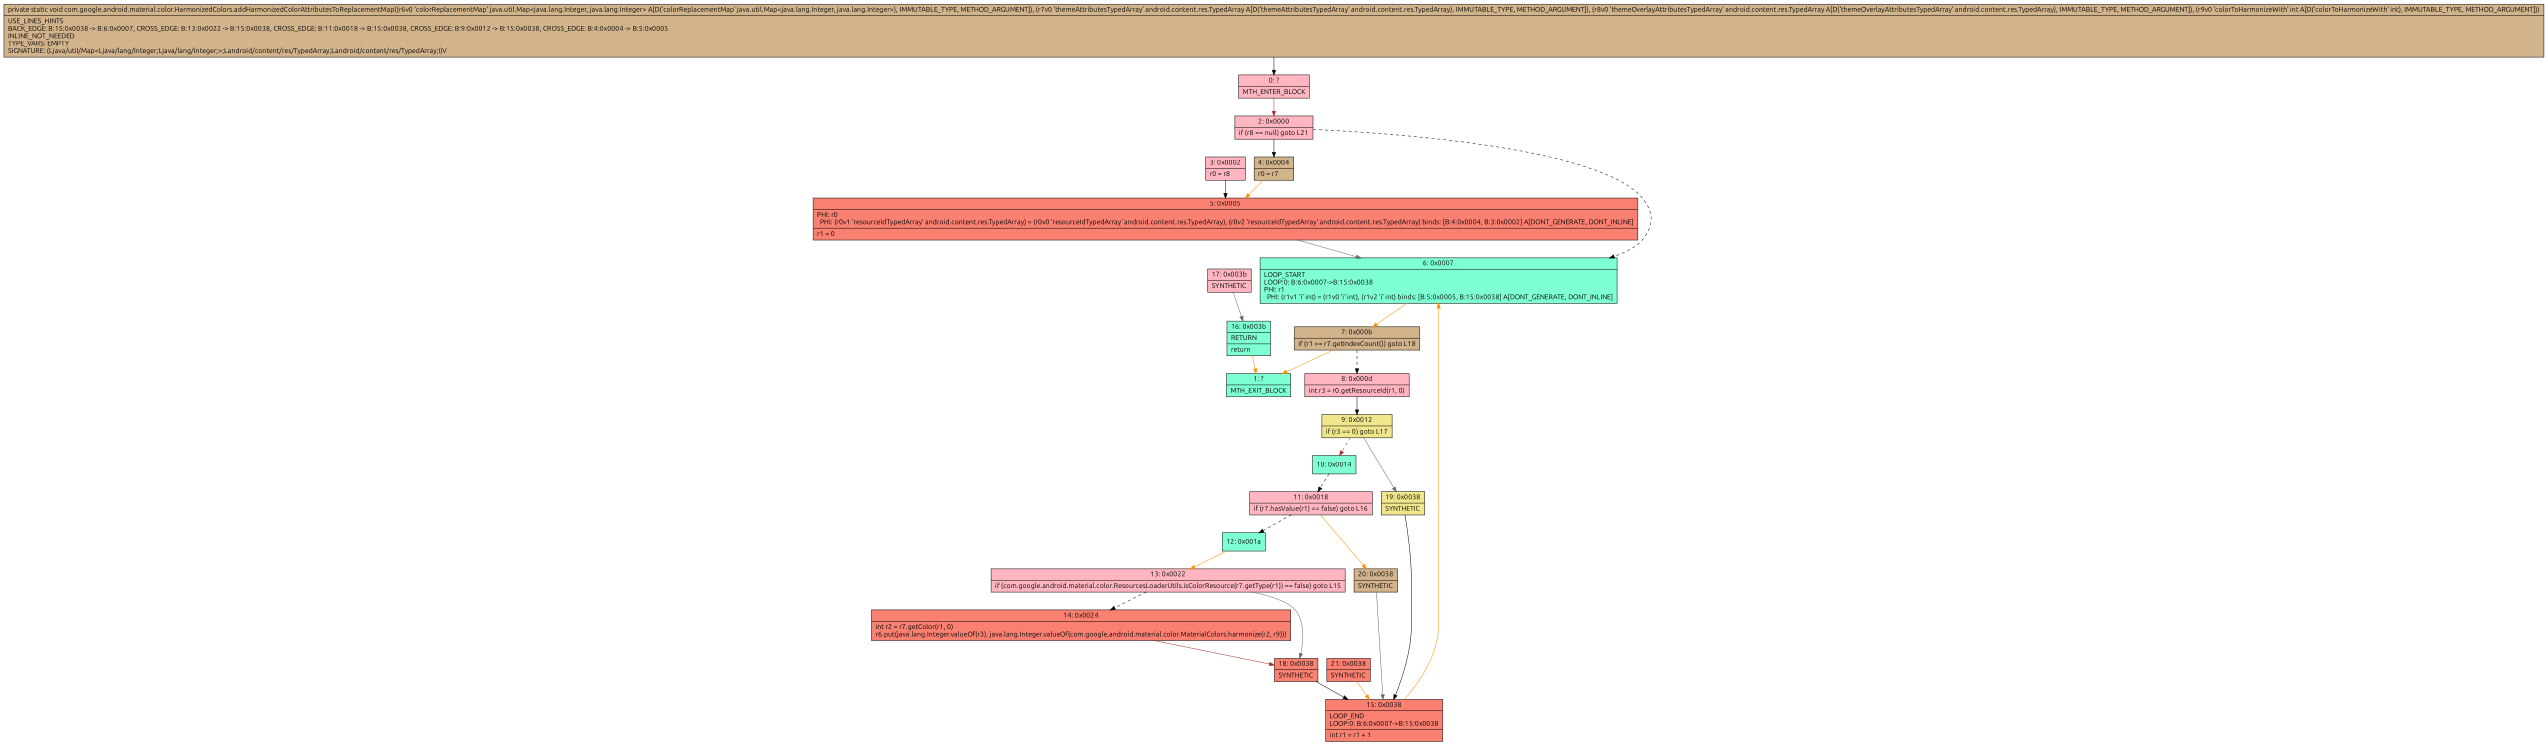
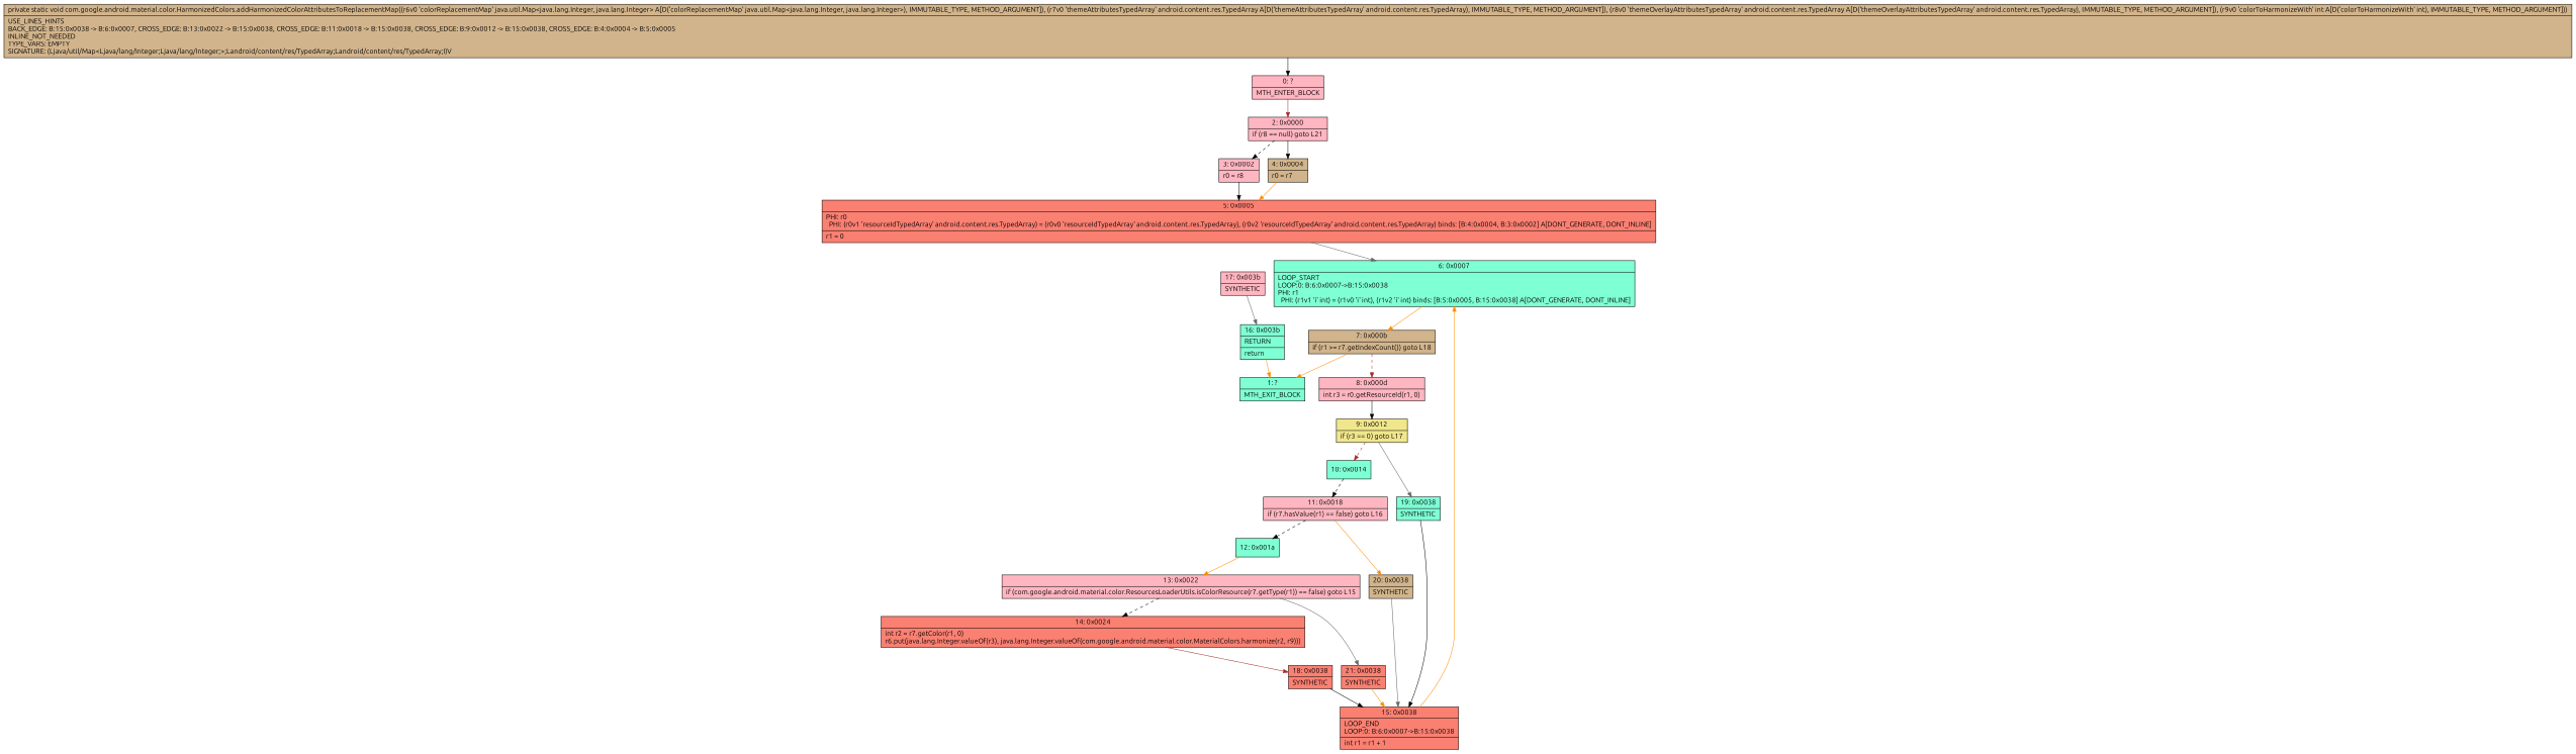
  digraph {
    fontname=Ubuntu
    node [fillcolor=lightpink fontname=Ubuntu shape=record style=filled]
    edge [color=black fontname=Ubuntu]
    n1 [label="{0\:\ ?|MTH_ENTER_BLOCK\l}"]
    n2 [label="{2\:\ 0x0000|if (r8 == null) goto L21\l}"]
    n3 [label="{3\:\ 0x0002|r0 = r8\l}"]
    n4 [fillcolor=tan label="{4\:\ 0x0004|r0 = r7\l}"]
    n5 [fillcolor=salmon label="{5\:\ 0x0005|PHI: r0 \l  PHI: (r0v1 'resourceIdTypedArray' android.content.res.TypedArray) = (r0v0 'resourceIdTypedArray' android.content.res.TypedArray), (r0v2 'resourceIdTypedArray' android.content.res.TypedArray) binds: [B:4:0x0004, B:3:0x0002] A[DONT_GENERATE, DONT_INLINE]\l|r1 = 0\l}"]
    n6 [fillcolor=aquamarine label="{6\:\ 0x0007|LOOP_START\lLOOP:0: B:6:0x0007\-\>B:15:0x0038\lPHI: r1 \l  PHI: (r1v1 'i' int) = (r1v0 'i' int), (r1v2 'i' int) binds: [B:5:0x0005, B:15:0x0038] A[DONT_GENERATE, DONT_INLINE]\l}"]
    n7 [fillcolor=tan label="{7\:\ 0x000b|if (r1 \>= r7.getIndexCount()) goto L18\l}"]
    n8 [label="{8\:\ 0x000d|int r3 = r0.getResourceId(r1, 0)\l}"]
    n9 [fillcolor=aquamarine label="{1\:\ ?|MTH_EXIT_BLOCK\l}"]
    n10 [fillcolor=khaki label="{9\:\ 0x0012|if (r3 == 0) goto L17\l}"]
    n11 [label="{17\:\ 0x003b|SYNTHETIC\l}"]
    n12 [fillcolor=aquamarine label="{16\:\ 0x003b|RETURN\l|return\l}"]
    n13 [fillcolor=aquamarine label="{10\:\ 0x0014}"]
-   n14 [fillcolor=khaki label="{19\:\ 0x0038|SYNTHETIC\l}"]
+   n14 [fillcolor=aquamarine label="{19\:\ 0x0038|SYNTHETIC\l}"]
    n15 [label="{11\:\ 0x0018|if (r7.hasValue(r1) == false) goto L16\l}"]
    n16 [fillcolor=salmon label="{15\:\ 0x0038|LOOP_END\lLOOP:0: B:6:0x0007\-\>B:15:0x0038\l|int r1 = r1 + 1\l}"]
    n17 [fillcolor=aquamarine label="{12\:\ 0x001a}"]
    n18 [fillcolor=tan label="{20\:\ 0x0038|SYNTHETIC\l}"]
    n19 [label="{13\:\ 0x0022|if (com.google.android.material.color.ResourcesLoaderUtils.isColorResource(r7.getType(r1)) == false) goto L15\l}"]
    n20 [fillcolor=salmon label="{14\:\ 0x0024|int r2 = r7.getColor(r1, 0)\lr6.put(java.lang.Integer.valueOf(r3), java.lang.Integer.valueOf(com.google.android.material.color.MaterialColors.harmonize(r2, r9)))\l}"]
    n21 [fillcolor=salmon label="{21\:\ 0x0038|SYNTHETIC\l}"]
    n22 [fillcolor=salmon label="{18\:\ 0x0038|SYNTHETIC\l}"]
    n23 [fillcolor=tan label="{private static void com.google.android.material.color.HarmonizedColors.addHarmonizedColorAttributesToReplacementMap((r6v0 'colorReplacementMap' java.util.Map\<java.lang.Integer, java.lang.Integer\> A[D('colorReplacementMap' java.util.Map\<java.lang.Integer, java.lang.Integer\>), IMMUTABLE_TYPE, METHOD_ARGUMENT]), (r7v0 'themeAttributesTypedArray' android.content.res.TypedArray A[D('themeAttributesTypedArray' android.content.res.TypedArray), IMMUTABLE_TYPE, METHOD_ARGUMENT]), (r8v0 'themeOverlayAttributesTypedArray' android.content.res.TypedArray A[D('themeOverlayAttributesTypedArray' android.content.res.TypedArray), IMMUTABLE_TYPE, METHOD_ARGUMENT]), (r9v0 'colorToHarmonizeWith' int A[D('colorToHarmonizeWith' int), IMMUTABLE_TYPE, METHOD_ARGUMENT]))  | USE_LINES_HINTS\lBACK_EDGE: B:15:0x0038 \-\> B:6:0x0007, CROSS_EDGE: B:13:0x0022 \-\> B:15:0x0038, CROSS_EDGE: B:11:0x0018 \-\> B:15:0x0038, CROSS_EDGE: B:9:0x0012 \-\> B:15:0x0038, CROSS_EDGE: B:4:0x0004 \-\> B:5:0x0005\lINLINE_NOT_NEEDED\lTYPE_VARS: EMPTY\lSIGNATURE: (Ljava\/util\/Map\<Ljava\/lang\/Integer;Ljava\/lang\/Integer;\>;Landroid\/content\/res\/TypedArray;Landroid\/content\/res\/TypedArray;I)V\l}"]
    n1 -> n2 [color=brown]
-   n2 -> n6 [style=dashed]
+   n2 -> n3 [style=dashed]
    n2 -> n4
    n3 -> n5
    n4 -> n5 [color=darkorange]
    n5 -> n6 [color=gray40]
    n6 -> n7 [color=darkorange]
-   n7 -> n8 [style=dashed]
+   n7 -> n8 [color=brown style=dashed]
    n7 -> n9 [color=darkorange]
    n8 -> n10
    n10 -> n13 [color=brown style=dashed]
    n10 -> n14 [color=gray40]
    n11 -> n12 [color=gray40]
    n12 -> n9 [color=darkorange]
    n13 -> n15 [style=dashed]
    n14 -> n16
    n15 -> n17 [style=dashed]
    n15 -> n18 [color=darkorange]
    n16 -> n6 [color=darkorange]
    n17 -> n19 [color=darkorange]
    n18 -> n16 [color=gray40]
    n19 -> n20 [style=dashed]
-   n19 -> n22 [color=gray40]
+   n19 -> n21 [color=gray40]
    n20 -> n22 [color=brown]
    n21 -> n16 [color=darkorange]
    n22 -> n16
    n23 -> n1
  }
